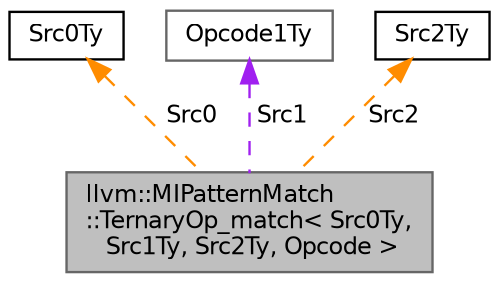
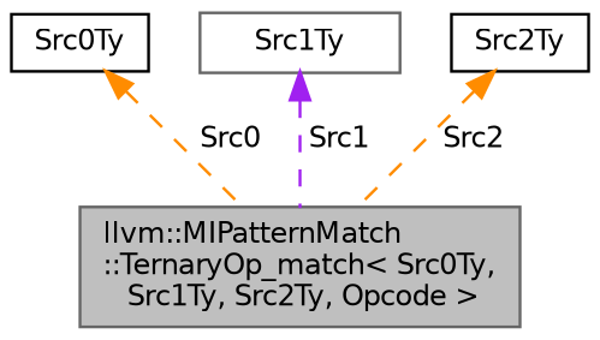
  digraph {
    node [color=gray40 fontname=Helvetica fontsize=10 shape=record]
    edge [color=darkorange dir=back fontname=Helvetica fontsize=10 labelfontname=Helvetica labelfontsize=10 style=dashed]
    n1 [fillcolor=grey75 fontcolor=black height=0.2 label="llvm::MIPatternMatch\l::TernaryOp_match\< Src0Ty,\l Src1Ty, Src2Ty, Opcode \>" style=filled width=0.4]
    n2 [color=black height=0.2 label=Src0Ty width=0.4]
-   n3 [height=0.2 label=Opcode1Ty width=0.4]
+   n3 [height=0.2 label=Src1Ty width=0.4]
    n4 [color=black height=0.2 label=Src2Ty width=0.4]
    n2 -> n1 [label=" Src0"]
    n3 -> n1 [color=purple label=" Src1"]
    n4 -> n1 [label=" Src2"]
  }
